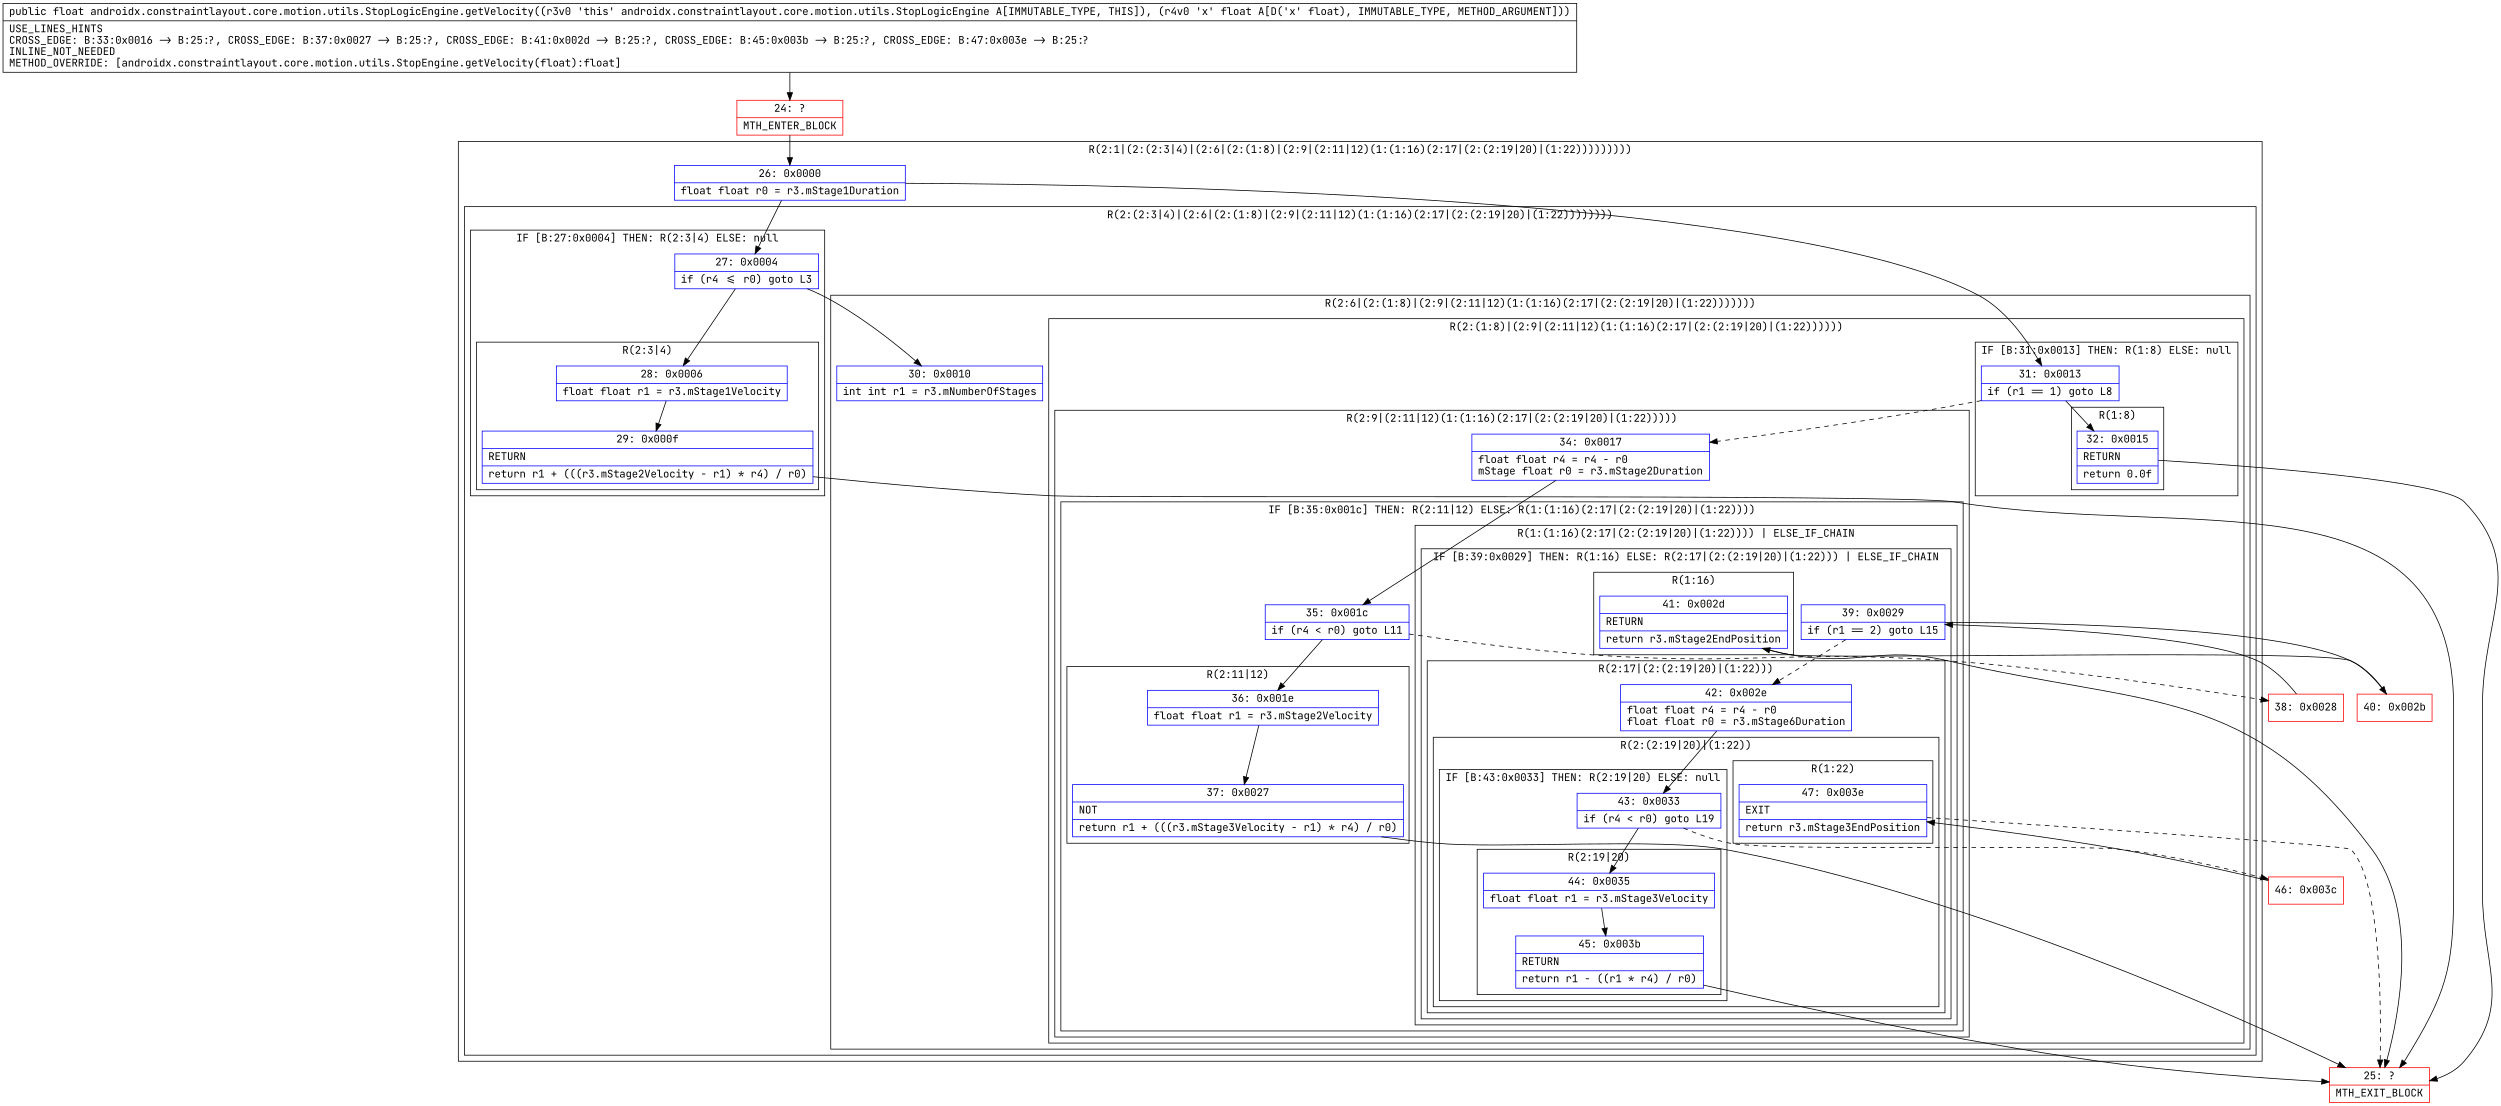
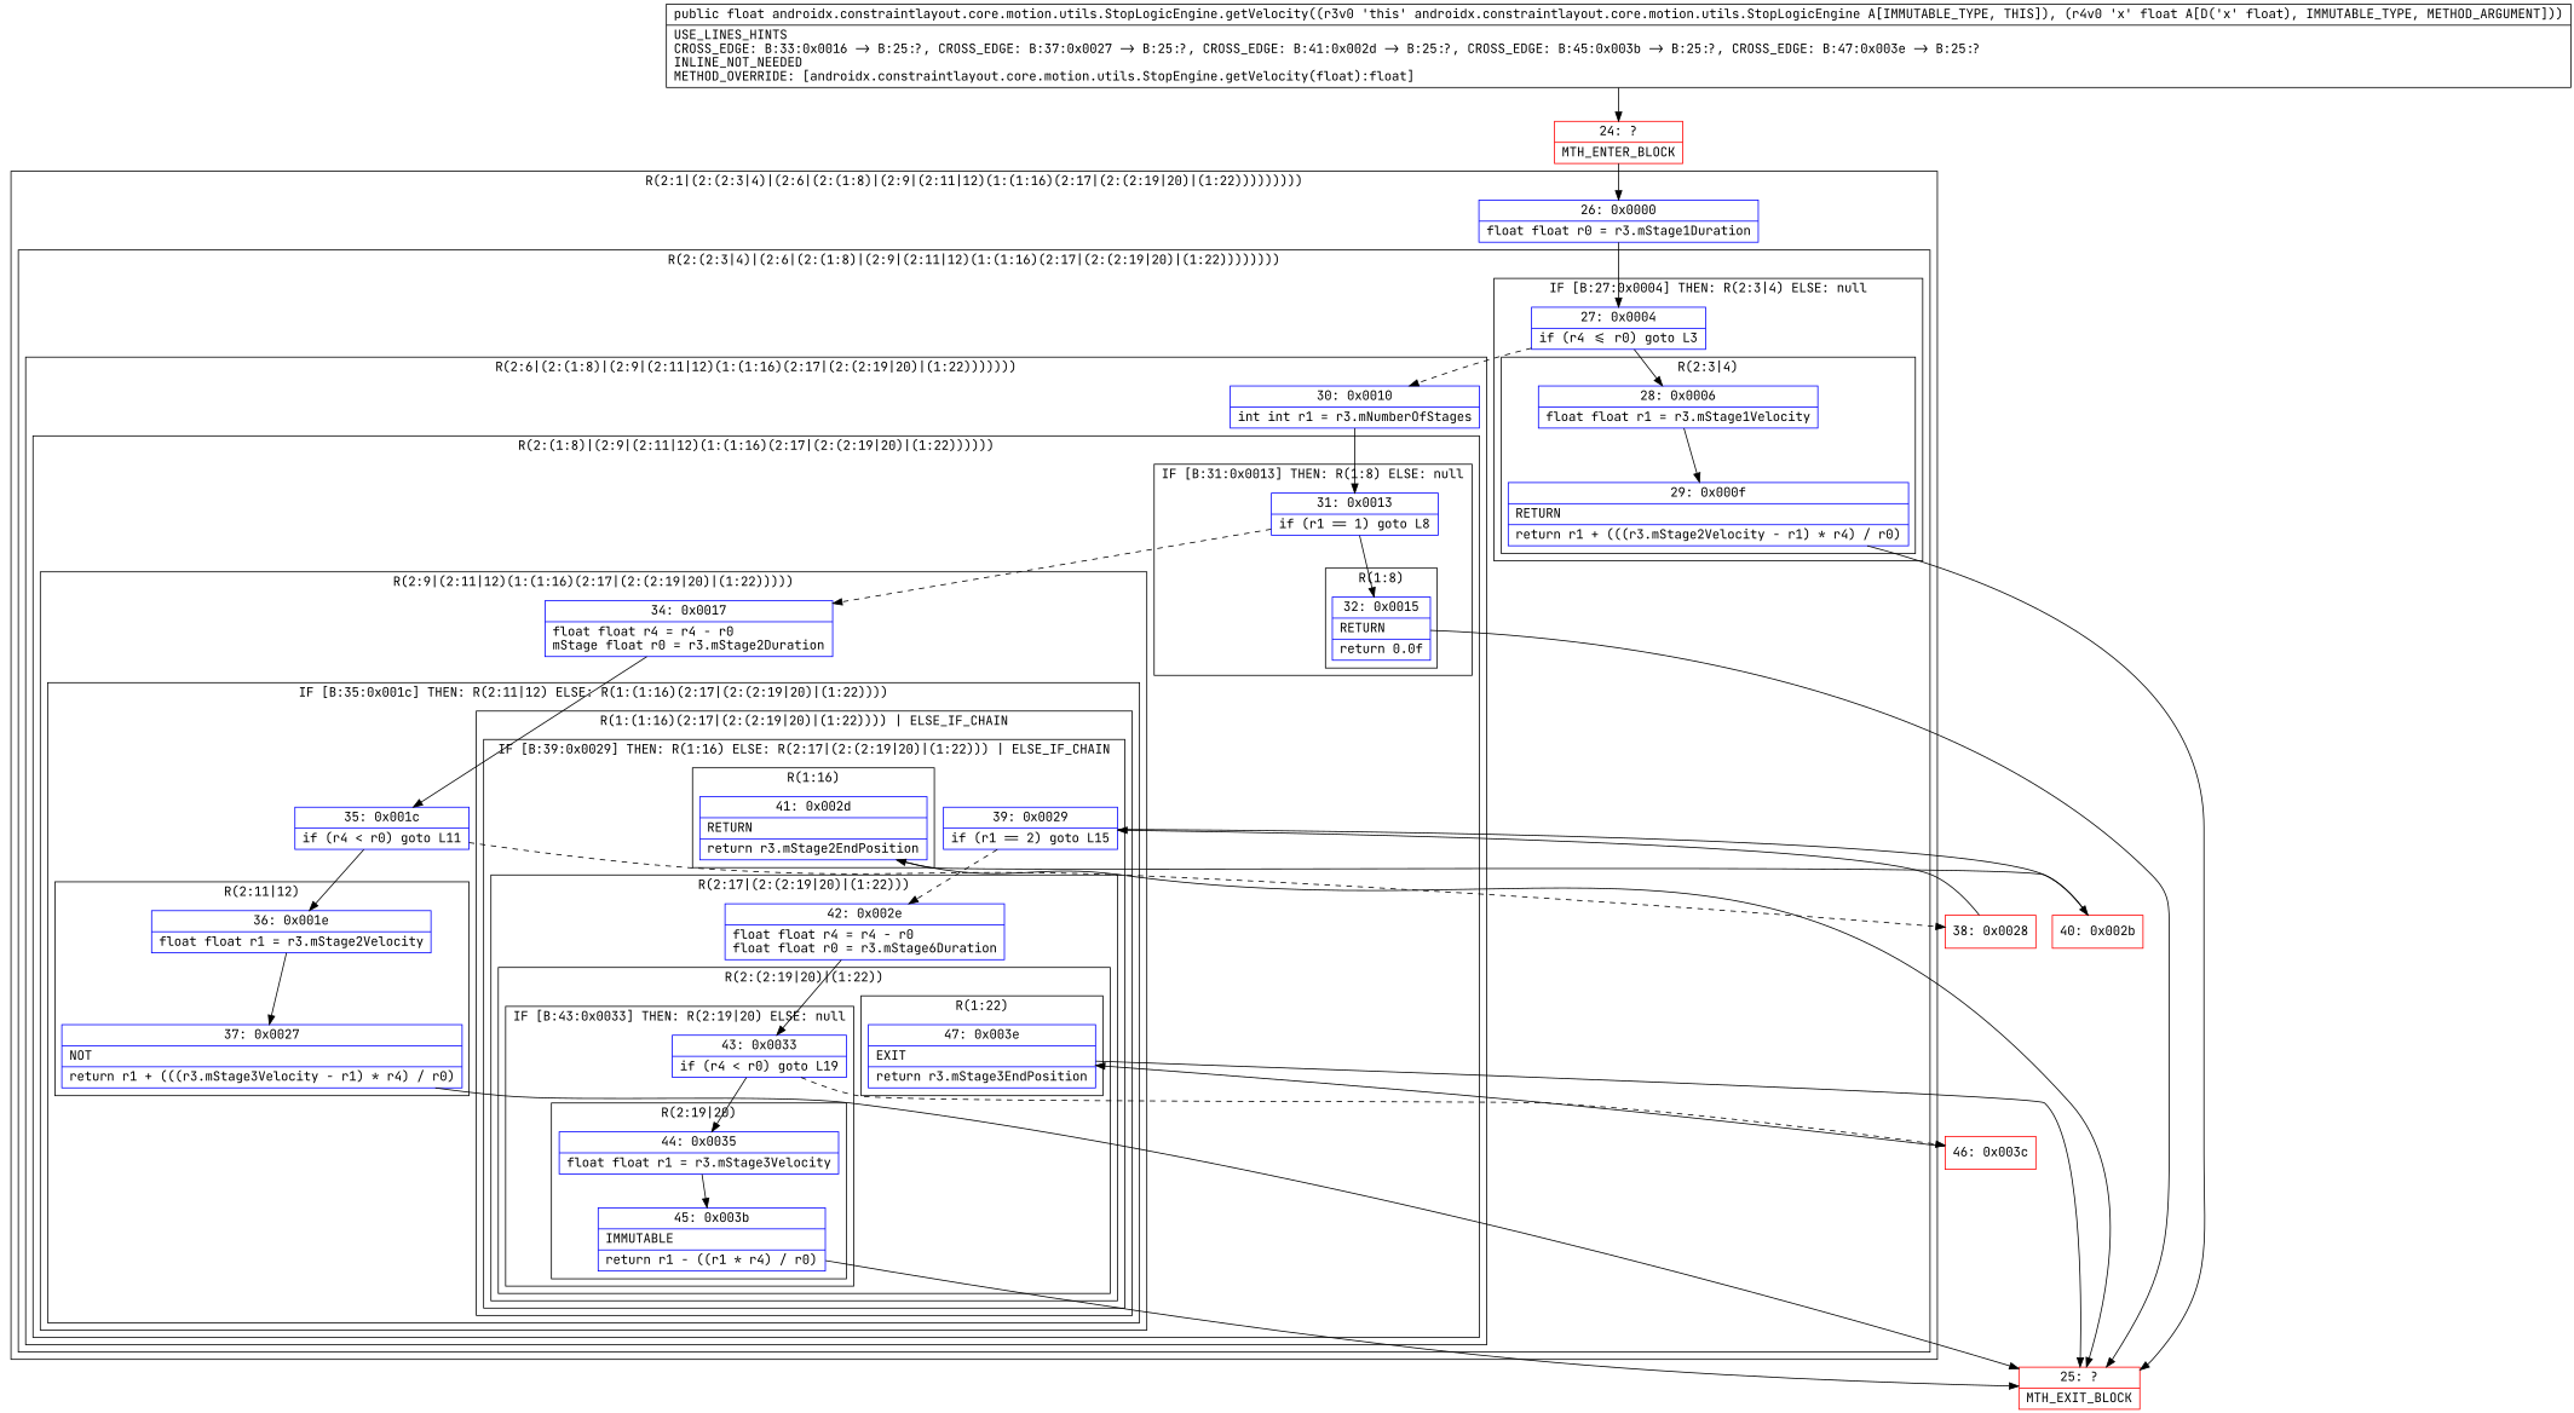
  digraph {
    fontname="JetBrains Mono"
    node [color=blue fontname="JetBrains Mono" shape=record]
    edge [fontname="JetBrains Mono"]
    n1 [label="{28\:\ 0x0006|float float r1 = r3.mStage1Velocity\l}"]
    n2 [label="{29\:\ 0x000f|RETURN\l|return r1 + (((r3.mStage2Velocity \- r1) * r4) \/ r0)\l}"]
    n3 [label="{27\:\ 0x0004|if (r4 \<= r0) goto L3\l}"]
    n4 [label="{32\:\ 0x0015|RETURN\l|return 0.0f\l}"]
    n5 [label="{31\:\ 0x0013|if (r1 == 1) goto L8\l}"]
    n6 [label="{36\:\ 0x001e|float float r1 = r3.mStage2Velocity\l}"]
    n7 [label="{37\:\ 0x0027|NOT\l|return r1 + (((r3.mStage3Velocity \- r1) * r4) \/ r0)\l}"]
    n8 [label="{41\:\ 0x002d|RETURN\l|return r3.mStage2EndPosition\l}"]
    n9 [label="{44\:\ 0x0035|float float r1 = r3.mStage3Velocity\l}"]
-   n10 [label="{45\:\ 0x003b|RETURN\l|return r1 \- ((r1 * r4) \/ r0)\l}"]
+   n10 [label="{45\:\ 0x003b|IMMUTABLE\l|return r1 \- ((r1 * r4) \/ r0)\l}"]
    n11 [label="{43\:\ 0x0033|if (r4 \< r0) goto L19\l}"]
    n12 [label="{47\:\ 0x003e|EXIT\l|return r3.mStage3EndPosition\l}"]
    n13 [label="{42\:\ 0x002e|float float r4 = r4 \- r0\lfloat float r0 = r3.mStage6Duration\l}"]
    n14 [label="{39\:\ 0x0029|if (r1 == 2) goto L15\l}"]
    n15 [label="{35\:\ 0x001c|if (r4 \< r0) goto L11\l}"]
    n16 [label="{34\:\ 0x0017|float float r4 = r4 \- r0\lmStage float r0 = r3.mStage2Duration\l}"]
    n17 [label="{30\:\ 0x0010|int int r1 = r3.mNumberOfStages\l}"]
    n18 [label="{26\:\ 0x0000|float float r0 = r3.mStage1Duration\l}"]
    n19 [color=red label="{25\:\ ?|MTH_EXIT_BLOCK\l}"]
    n20 [color=red label="{46\:\ 0x003c}"]
    n21 [color=red label="{40\:\ 0x002b}"]
    n22 [color=red label="{38\:\ 0x0028}"]
    n23 [color=red label="{24\:\ ?|MTH_ENTER_BLOCK\l}"]
    n24 [label="{public float androidx.constraintlayout.core.motion.utils.StopLogicEngine.getVelocity((r3v0 'this' androidx.constraintlayout.core.motion.utils.StopLogicEngine A[IMMUTABLE_TYPE, THIS]), (r4v0 'x' float A[D('x' float), IMMUTABLE_TYPE, METHOD_ARGUMENT]))  | USE_LINES_HINTS\lCROSS_EDGE: B:33:0x0016 \-\> B:25:?, CROSS_EDGE: B:37:0x0027 \-\> B:25:?, CROSS_EDGE: B:41:0x002d \-\> B:25:?, CROSS_EDGE: B:45:0x003b \-\> B:25:?, CROSS_EDGE: B:47:0x003e \-\> B:25:?\lINLINE_NOT_NEEDED\lMETHOD_OVERRIDE: [androidx.constraintlayout.core.motion.utils.StopEngine.getVelocity(float):float]\l}" color=""]
    subgraph cluster_1 {
      label="R(2:1|(2:(2:3|4)|(2:6|(2:(1:8)|(2:9|(2:11|12)(1:(1:16)(2:17|(2:(2:19|20)|(1:22)))))))))"
      n18
      subgraph cluster_2 {
        label="R(2:(2:3|4)|(2:6|(2:(1:8)|(2:9|(2:11|12)(1:(1:16)(2:17|(2:(2:19|20)|(1:22))))))))"
        subgraph cluster_3 {
          label="IF [B:27:0x0004] THEN: R(2:3|4) ELSE: null"
          n3
          subgraph cluster_4 {
            label="R(2:3|4)"
            n1
            n2
          }
        }
        subgraph cluster_5 {
          label="R(2:6|(2:(1:8)|(2:9|(2:11|12)(1:(1:16)(2:17|(2:(2:19|20)|(1:22)))))))"
          n17
          subgraph cluster_6 {
            label="R(2:(1:8)|(2:9|(2:11|12)(1:(1:16)(2:17|(2:(2:19|20)|(1:22))))))"
            subgraph cluster_7 {
              label="IF [B:31:0x0013] THEN: R(1:8) ELSE: null"
              n5
              subgraph cluster_8 {
                label="R(1:8)"
                n4
              }
            }
            subgraph cluster_9 {
              label="R(2:9|(2:11|12)(1:(1:16)(2:17|(2:(2:19|20)|(1:22)))))"
              n16
              subgraph cluster_10 {
                label="IF [B:35:0x001c] THEN: R(2:11|12) ELSE: R(1:(1:16)(2:17|(2:(2:19|20)|(1:22))))"
                n15
                subgraph cluster_11 {
                  label="R(2:11|12)"
                  n6
                  n7
                }
                subgraph cluster_12 {
                  label="R(1:(1:16)(2:17|(2:(2:19|20)|(1:22)))) | ELSE_IF_CHAIN\l"
                  subgraph cluster_13 {
                    label="IF [B:39:0x0029] THEN: R(1:16) ELSE: R(2:17|(2:(2:19|20)|(1:22))) | ELSE_IF_CHAIN\l"
                    n14
                    subgraph cluster_14 {
                      label="R(1:16)"
                      n8
                    }
                    subgraph cluster_15 {
                      label="R(2:17|(2:(2:19|20)|(1:22)))"
                      n13
                      subgraph cluster_16 {
                        label="R(2:(2:19|20)|(1:22))"
                        subgraph cluster_17 {
                          label="IF [B:43:0x0033] THEN: R(2:19|20) ELSE: null"
                          n11
                          subgraph cluster_18 {
                            label="R(2:19|20)"
                            n9
                            n10
                          }
                        }
                        subgraph cluster_19 {
                          label="R(1:22)"
                          n12
                        }
                      }
                    }
                  }
                }
              }
            }
          }
        }
      }
    }
    n1 -> n2
    n2 -> n19
    n3 -> n1
-   n3 -> n17 [style=solid]
+   n3 -> n17 [style=dashed]
    n4 -> n19
    n5 -> n4
    n5 -> n16 [style=dashed]
    n6 -> n7
    n7 -> n19
    n8 -> n19
    n9 -> n10
    n10 -> n19
    n11 -> n9
    n11 -> n20 [style=dashed]
-   n12 -> n19 [style=dashed]
+   n12 -> n19
    n13 -> n11
    n14 -> n13 [style=dashed]
    n14 -> n21
    n15 -> n6
    n15 -> n22 [style=dashed]
    n16 -> n15
-   n18 -> n5
+   n17 -> n5
    n18 -> n3
    n20 -> n12
    n21 -> n8
    n22 -> n14
    n23 -> n18
    n24 -> n23
  }
